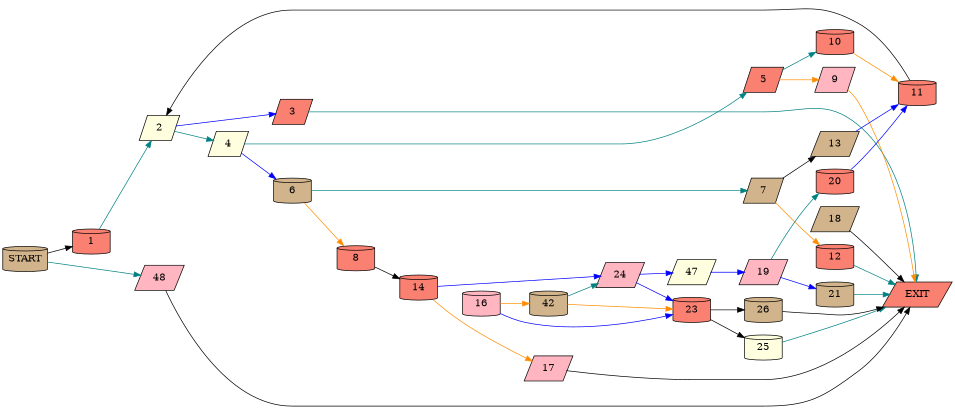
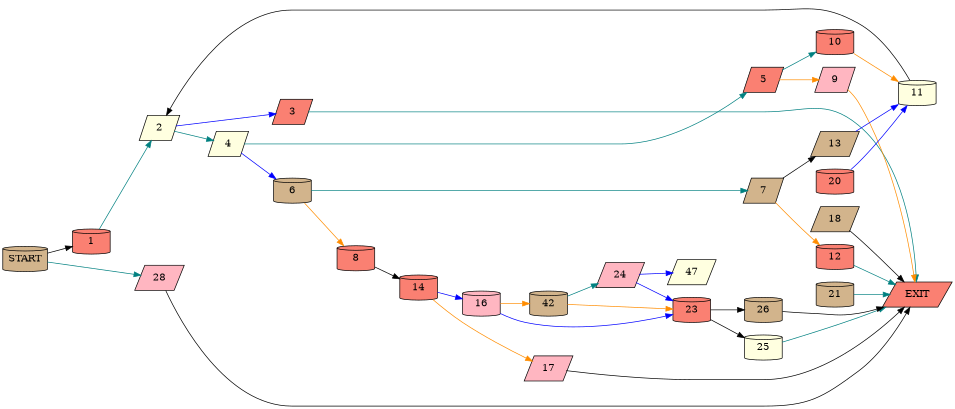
  digraph {
    rankdir=LR
    node [fillcolor=salmon shape=cylinder style=filled]
    edge [color=teal]
    n1 [fillcolor=tan label=START]
    1
-   28 [fillcolor=lightpink shape=parallelogram label=48]
+   28 [fillcolor=lightpink shape=parallelogram]
    2 [fillcolor=lightyellow shape=parallelogram]
    n5 [label=EXIT shape=parallelogram]
    3 [shape=parallelogram]
    4 [fillcolor=lightyellow shape=parallelogram]
    5 [shape=parallelogram]
    6 [fillcolor=tan]
    9 [fillcolor=lightpink shape=parallelogram]
    10
    7 [fillcolor=tan shape=parallelogram]
    8
-   11
+   11 [fillcolor=lightyellow]
    12
    13 [fillcolor=tan shape=parallelogram]
    14
    16 [fillcolor=lightpink]
    17 [fillcolor=lightpink shape=parallelogram]
    n20 [fillcolor=tan label=42]
    23
    18 [fillcolor=tan shape=parallelogram]
-   19 [fillcolor=lightpink shape=parallelogram]
    20
    21 [fillcolor=tan]
    24 [fillcolor=lightpink shape=parallelogram]
    25 [fillcolor=lightyellow]
    26 [fillcolor=tan]
    n29 [fillcolor=lightyellow label=47 shape=parallelogram]
    n1 -> 1 [color=black]
    n1 -> 28
    1 -> 2
    28 -> n5 [color=black]
    2 -> 3 [color=blue]
    2 -> 4
    3 -> n5
    4 -> 5
    4 -> 6 [color=blue]
    5 -> 9 [color=darkorange]
    5 -> 10
    6 -> 7
    6 -> 8 [color=darkorange]
    9 -> n5 [color=darkorange]
    10 -> 11 [color=darkorange]
    7 -> 12 [color=darkorange]
    7 -> 13 [color=black]
    8 -> 14 [color=black]
    11 -> 2 [color=black]
    12 -> n5
    13 -> 11 [color=blue]
-   14 -> 24 [color=blue]
+   14 -> 16 [color=blue]
    14 -> 17 [color=darkorange]
    16 -> n20 [color=darkorange]
    16 -> 23 [color=blue]
    17 -> n5 [color=black]
    n20 -> 23 [color=darkorange]
    n20 -> 24
    23 -> 25 [color=black]
    23 -> 26 [color=black]
    18 -> n5 [color=black]
-   19 -> 20
-   19 -> 21 [color=blue]
    20 -> 11 [color=blue]
    21 -> n5
    24 -> 23 [color=blue]
    24 -> n29 [color=blue]
    25 -> n5
    26 -> n5 [color=black]
-   n29 -> 19 [color=blue]
  }
